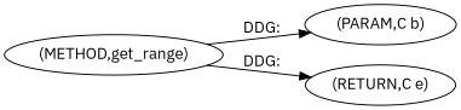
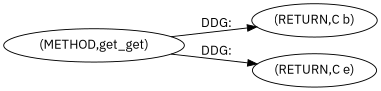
  digraph {
    fontname="IBM Plex Sans"
    rankdir=LR
    node [fontname="IBM Plex Sans"]
    edge [fontname="IBM Plex Sans"]
-   n1 [label="(METHOD,get_range)"]
-   n2 [label="(PARAM,C b)"]
+   n1 [label="(METHOD,get_get)"]
+   n2 [label="(RETURN,C b)"]
    n3 [label="(RETURN,C e)"]
    n1 -> n2 [label="DDG: "]
    n1 -> n3 [label="DDG: "]
  }
